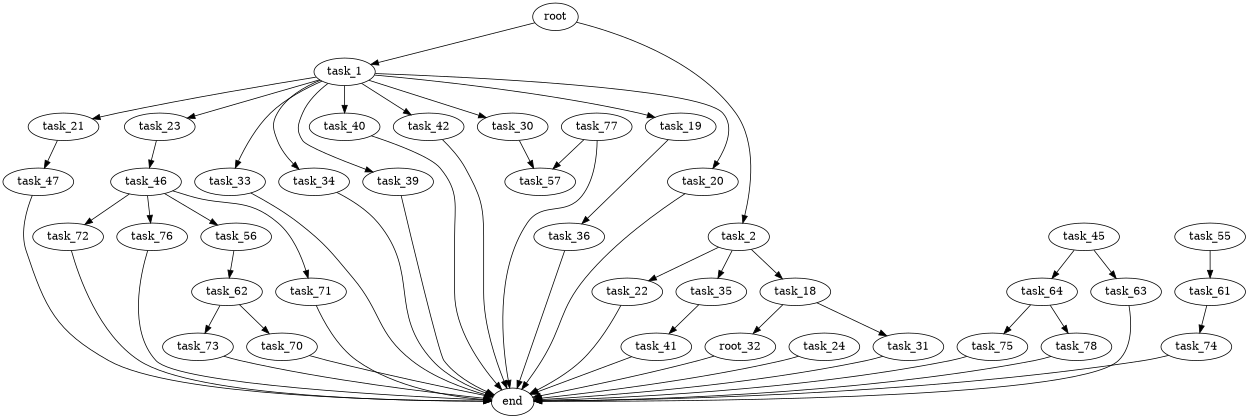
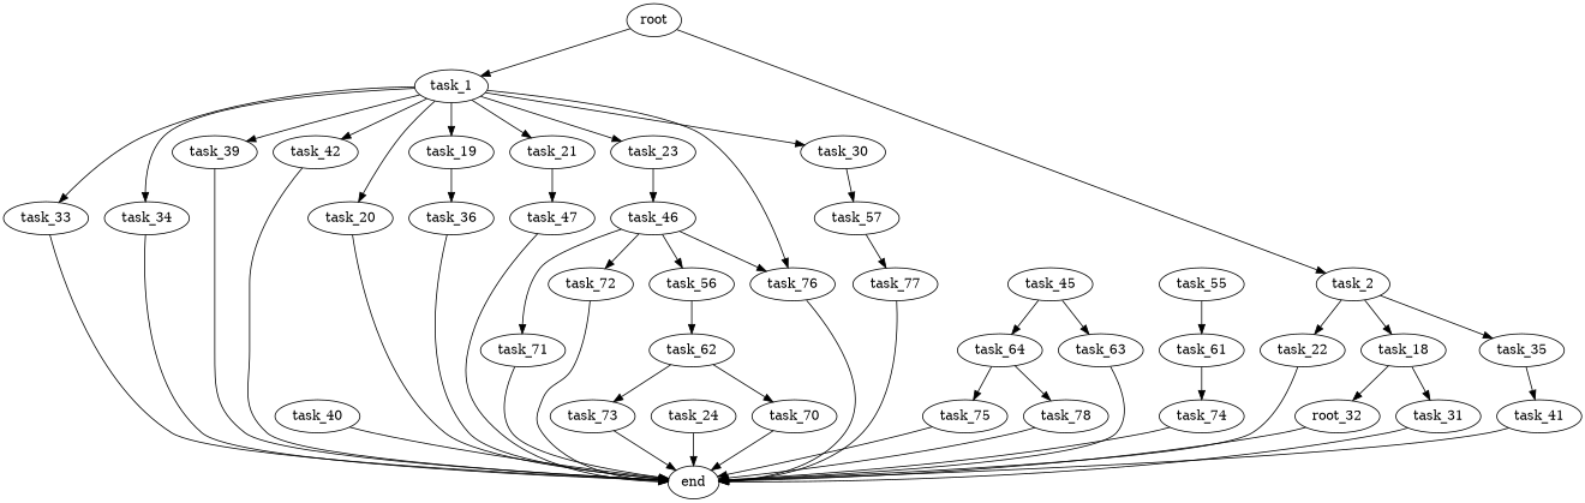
  digraph {
    root
    task_1
    task_2
    task_19
    task_20
    task_21
    task_23
    task_30
    task_33
    task_34
    task_39
    task_40
    task_42
    task_18
    task_22
    task_35
    task_36
    end
    task_47
    task_46
    task_57
    task_31
    n23 [label=root_32]
    task_24
    task_41
    task_56
    task_71
    task_72
    task_76
    task_77
    task_45
    task_63
    task_64
    task_55
    task_61
    task_62
    task_75
    task_78
    task_74
    task_70
    task_73
    root -> task_1
    root -> task_2
    task_1 -> task_19
    task_1 -> task_20
    task_1 -> task_21
    task_1 -> task_23
    task_1 -> task_30
    task_1 -> task_33
    task_1 -> task_34
    task_1 -> task_39
-   task_1 -> task_40
+   task_1 -> task_76
    task_1 -> task_42
    task_2 -> task_18
    task_2 -> task_22
    task_2 -> task_35
    task_19 -> task_36
    task_20 -> end
    task_21 -> task_47
    task_23 -> task_46
    task_30 -> task_57
    task_33 -> end
    task_34 -> end
    task_39 -> end
    task_40 -> end
    task_42 -> end
    task_18 -> task_31
    task_18 -> n23
    task_22 -> end
    task_35 -> task_41
    task_36 -> end
    task_47 -> end
    task_46 -> task_56
    task_46 -> task_71
    task_46 -> task_72
    task_46 -> task_76
-   task_77 -> task_57
+   task_57 -> task_77
    task_31 -> end
    n23 -> end
    task_24 -> end
    task_41 -> end
    task_56 -> task_62
    task_71 -> end
    task_72 -> end
    task_76 -> end
    task_77 -> end
    task_45 -> task_63
    task_45 -> task_64
    task_63 -> end
    task_64 -> task_75
    task_64 -> task_78
    task_55 -> task_61
    task_61 -> task_74
    task_62 -> task_70
    task_62 -> task_73
    task_75 -> end
    task_78 -> end
    task_74 -> end
    task_70 -> end
    task_73 -> end
  }
